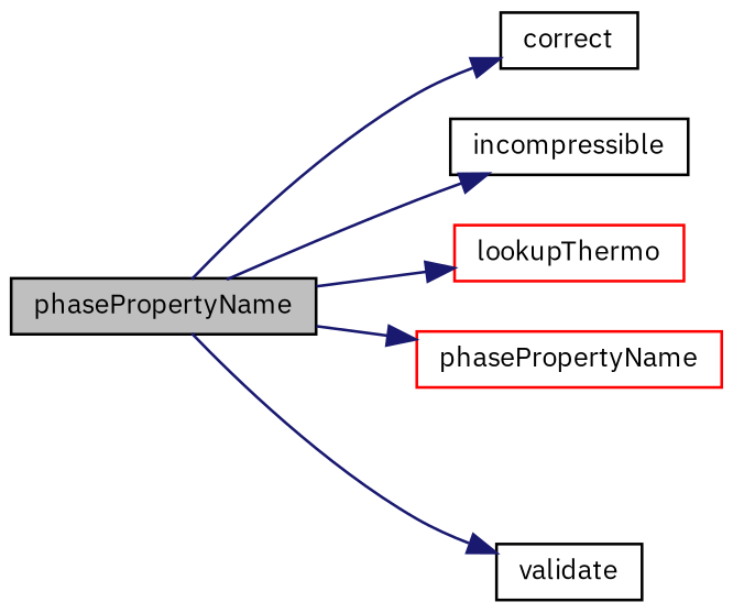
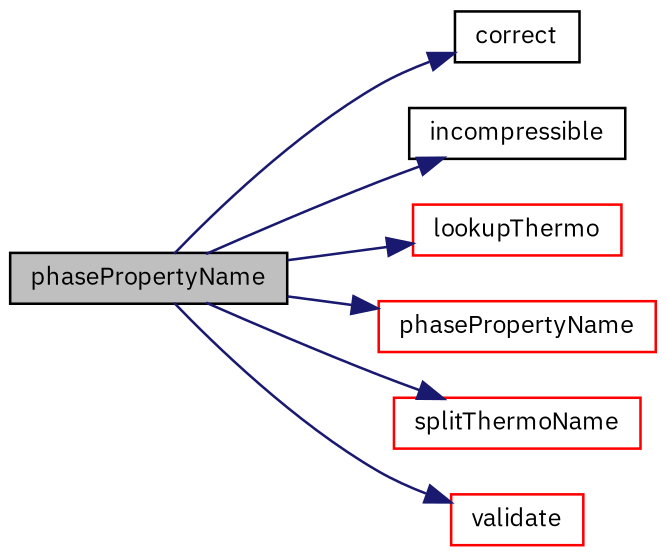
  digraph {
    fontname="IBM Plex Sans"
    rankdir=LR
    node [color=red fontname="IBM Plex Sans" fontsize=10 shape=record]
    edge [color=midnightblue fontname="IBM Plex Sans" fontsize=10 labelfontname=Helvetica labelfontsize=10 style=solid]
    n1 [color=black fillcolor=grey75 fontcolor=black height=0.2 label=phasePropertyName style=filled width=0.4]
    n2 [color=black height=0.2 label=correct width=0.4]
    n3 [color=black height=0.2 label=incompressible width=0.4]
    n4 [height=0.2 label=lookupThermo width=0.4]
    n5 [height=0.2 label=phasePropertyName width=0.4]
-   n7 [color=black height=0.2 label=validate width=0.4]
+   n6 [height=0.2 label=splitThermoName width=0.4]
+   n7 [height=0.2 label=validate width=0.4]
    n1 -> n2
    n1 -> n3
    n1 -> n4
    n1 -> n5
+   n1 -> n6
    n1 -> n7
  }
